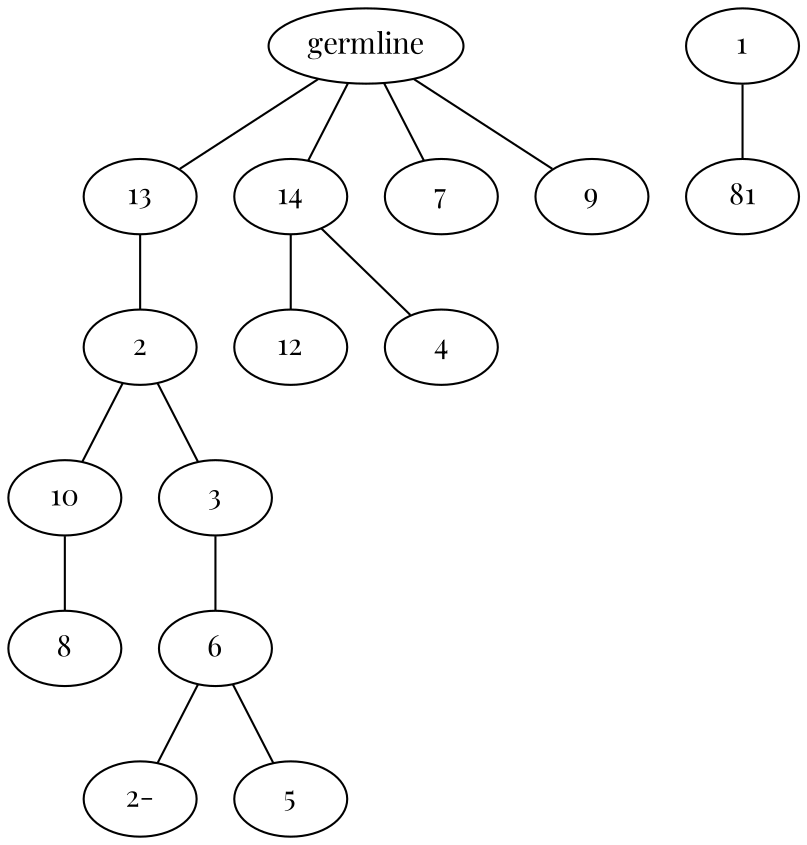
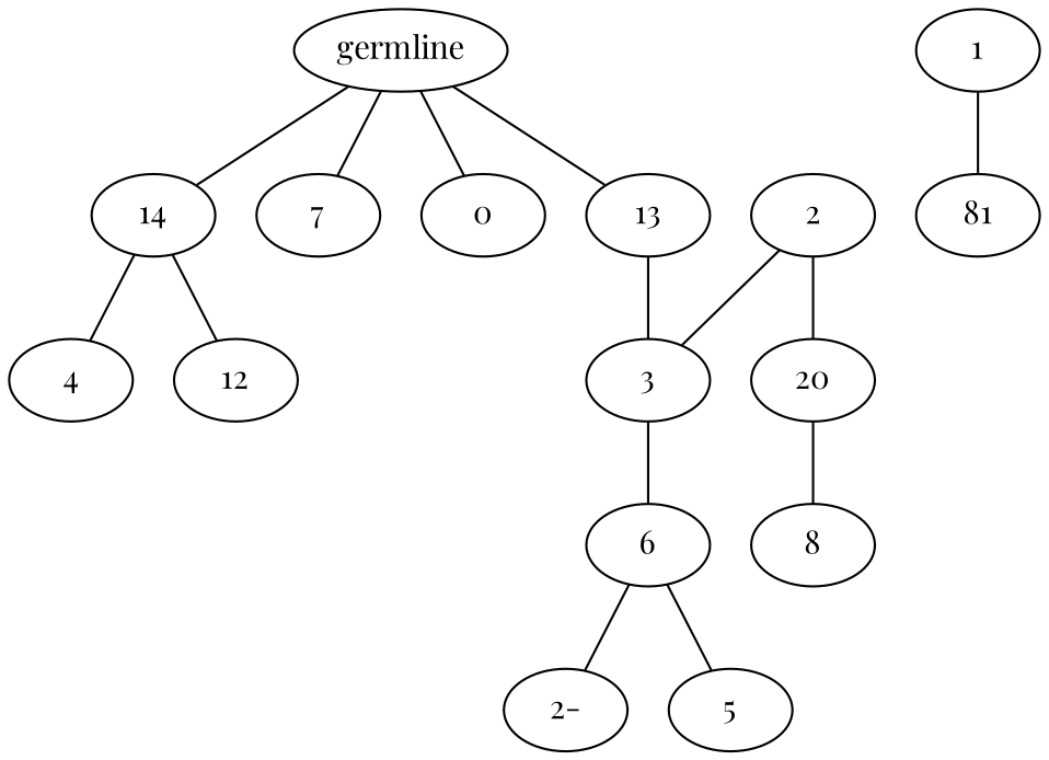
  graph {
    fontname="Playfair Display"
    node [fontname="Playfair Display"]
    edge [fontname="Playfair Display"]
    n1 [label=germline]
    n2 [label=13]
    n3 [label=14]
    n4 [label=7]
-   n5 [label=9]
+   n5 [label=0]
    n6 [label=1]
    n7 [label=81]
    n8 [label=2]
    n9 [label=12]
    n10 [label=4]
-   n11 [label=10]
+   n11 [label=20]
    n12 [label=3]
    n13 [label=8]
    n14 [label=6]
    n15 [label="2-"]
    n16 [label=5]
    n1 -- n2
    n1 -- n3
    n1 -- n4
    n1 -- n5
-   n2 -- n8
+   n2 -- n12
    n3 -- n9
    n3 -- n10
    n6 -- n7
    n8 -- n11
    n8 -- n12
    n11 -- n13
    n12 -- n14
    n14 -- n15
    n14 -- n16
  }
